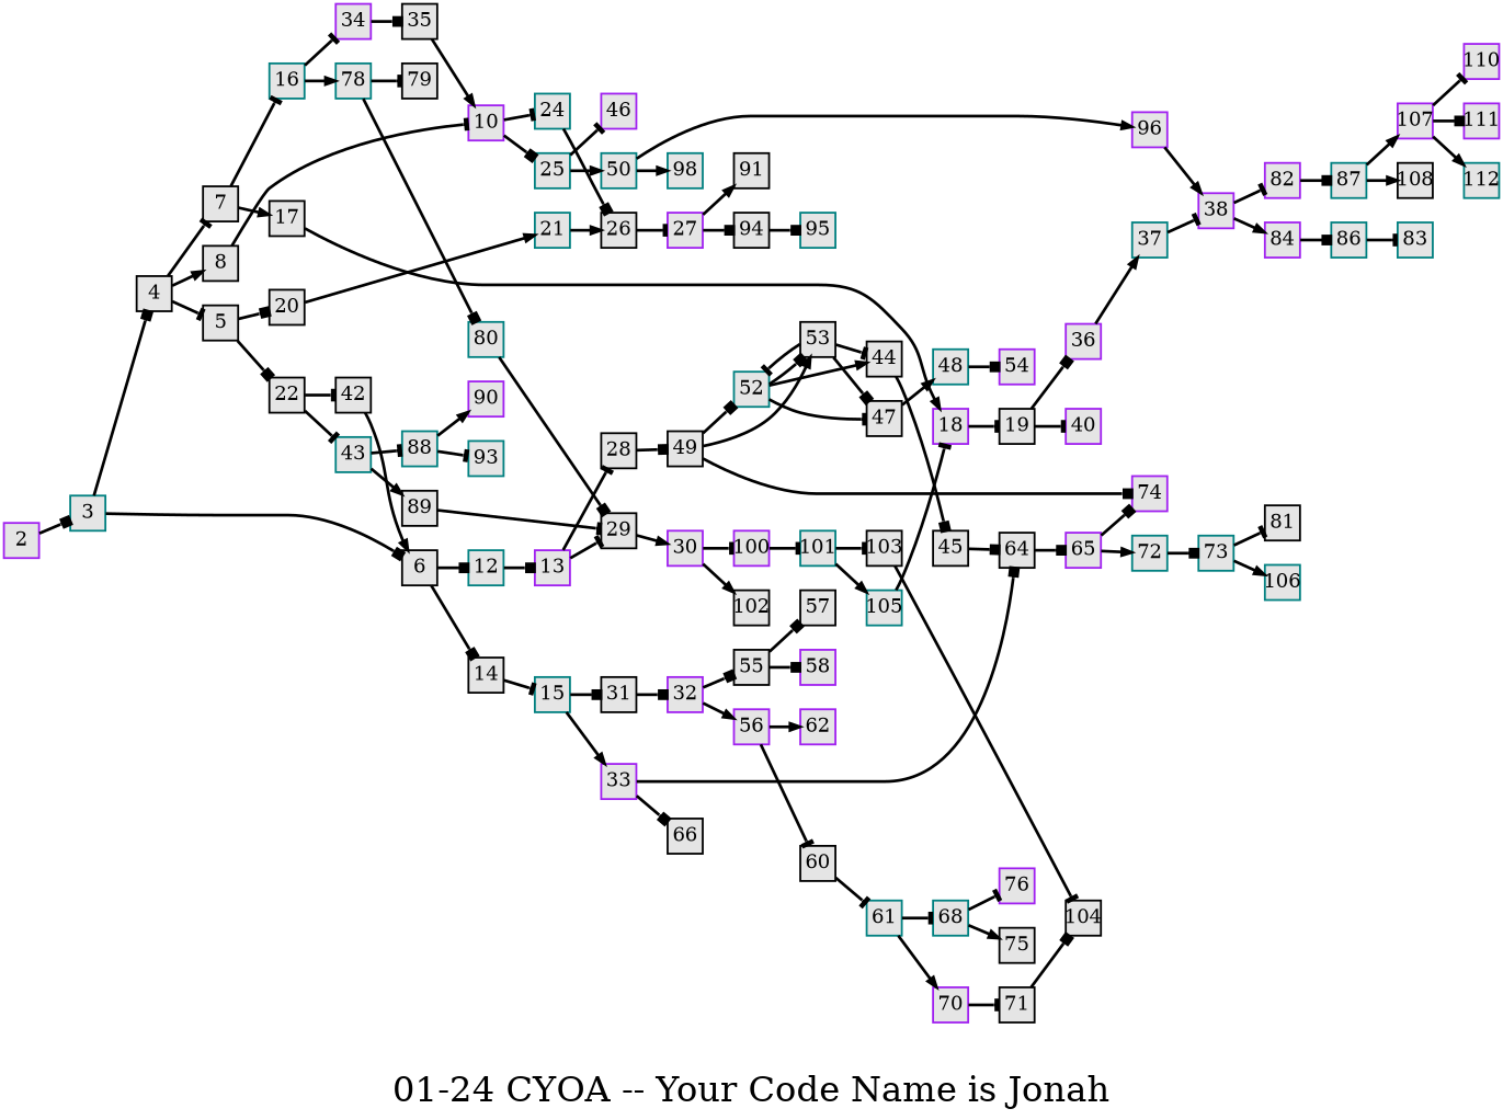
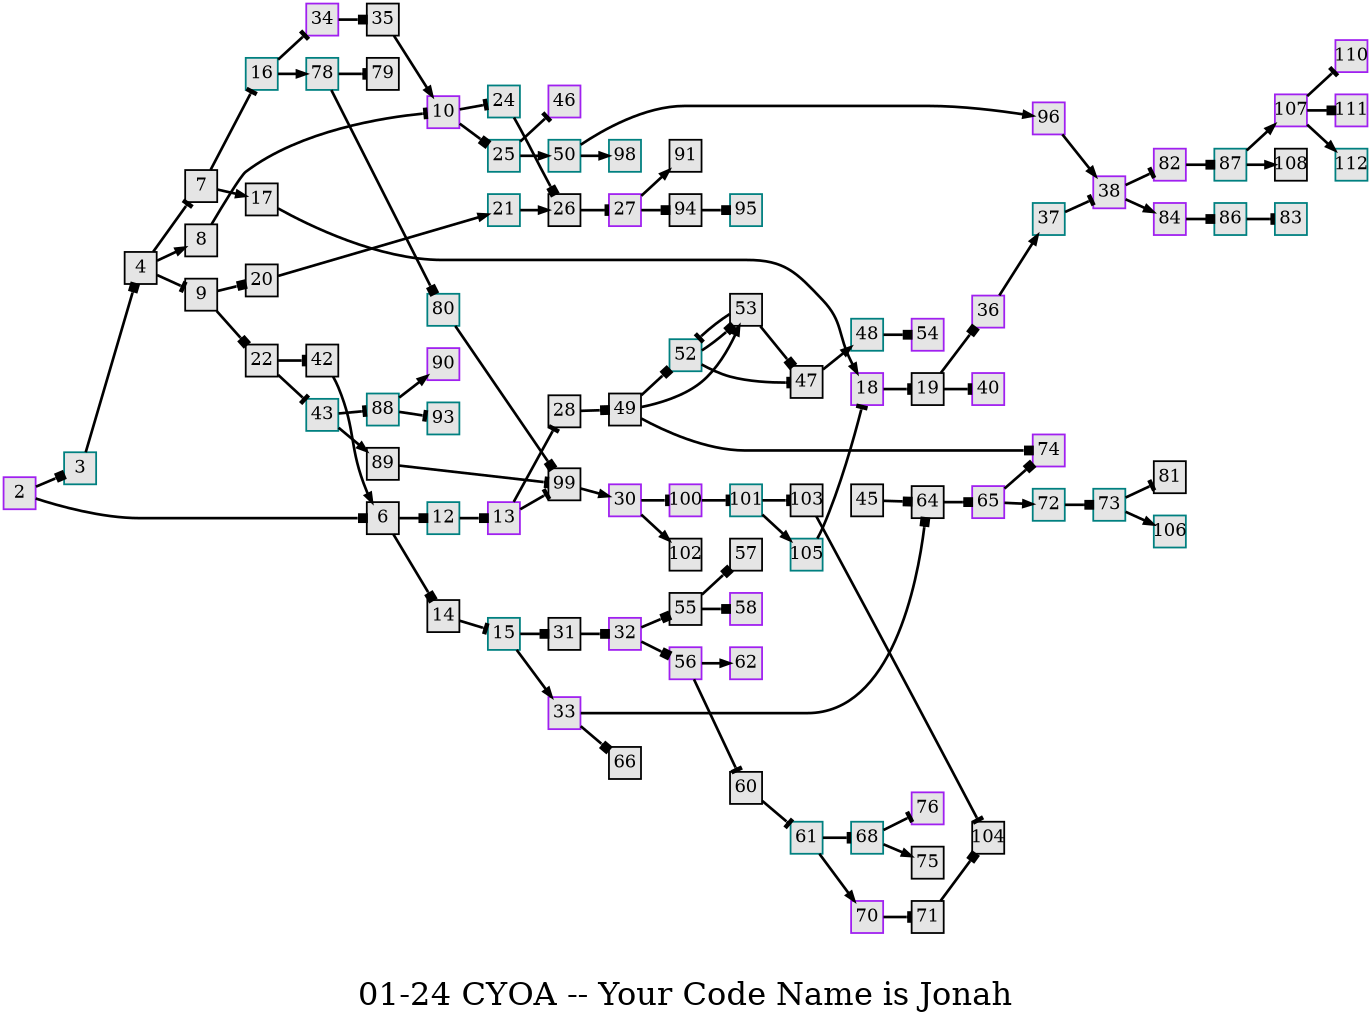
  digraph {
    fontsize=36
    label="01-24 CYOA -- Your Code Name is Jonah"
    nodesep=0.35
    ordering=out
    rankdir=LR
    ranksep=0.45
    node [color=black fillcolor=grey90 fixedsize=true fontsize=20 labelfloat=true margin="0,0" penwidth=2 regular=true shape=rect style=filled]
    edge [arrowhead=box fontsize=12 labelfloat=true penwidth=3]
    2 [color=purple]
    3 [color=teal]
    4
    6
    7
    8
-   9 [label=5]
+   9
    12 [color=teal]
    14
    16 [color=teal]
    17
    10 [color=purple]
    20
    22
    13 [color=purple]
    15 [color=teal]
    34 [color=purple]
    78 [color=teal]
    18 [color=purple]
    24 [color=teal]
    25 [color=teal]
    21 [color=teal]
    42
    43 [color=teal]
    28
-   29
+   29 [label=99]
    31
    33 [color=purple]
    35
    79
    80 [color=teal]
    19
    26
    46 [color=purple]
    50 [color=teal]
    88 [color=teal]
    89
    27 [color=purple]
    96 [color=purple]
    98 [color=teal]
    49
    30 [color=purple]
    52 [color=teal]
    53
    74 [color=purple]
    100 [color=purple]
    102
    32 [color=purple]
    64
    66
    55
    56 [color=purple]
    65 [color=purple]
    36 [color=purple]
    40 [color=purple]
    37 [color=teal]
    38 [color=purple]
    91
    94
    90 [color=purple]
    93 [color=teal]
    95 [color=teal]
-   44
    47
    101 [color=teal]
    103
    105 [color=teal]
    57
    58 [color=purple]
    60
    62 [color=purple]
    61 [color=teal]
    72 [color=teal]
    82 [color=purple]
    84 [color=purple]
    87 [color=teal]
    86 [color=teal]
    83 [color=teal]
    45
    48 [color=teal]
    54 [color=purple]
    68 [color=teal]
    70 [color=purple]
    76 [color=purple]
    75
    71
    104
    73 [color=teal]
    81
    106 [color=teal]
    107 [color=purple]
    108
    110 [color=purple]
    111 [color=purple]
    112 [color=teal]
    2 -> 3
    3 -> 4
-   3 -> 6
+   2 -> 6
    4 -> 7 [arrowhead=tee]
    4 -> 8 [arrowhead=normal]
    4 -> 9 [arrowhead=tee]
    6 -> 12
    6 -> 14
    7 -> 16 [arrowhead=tee]
    7 -> 17 [arrowhead=normal]
    8 -> 10 [arrowhead=tee]
    9 -> 20
    9 -> 22
    12 -> 13
    14 -> 15 [arrowhead=tee]
    16 -> 34 [arrowhead=tee]
    16 -> 78 [arrowhead=normal]
    17 -> 18 [arrowhead=normal]
    10 -> 24 [arrowhead=tee]
    10 -> 25
    20 -> 21 [arrowhead=normal]
    22 -> 42 [arrowhead=tee]
    22 -> 43 [arrowhead=tee]
    13 -> 28 [arrowhead=tee]
    13 -> 29 [arrowhead=tee]
    15 -> 31
    15 -> 33 [arrowhead=normal]
    34 -> 35
    78 -> 79 [arrowhead=tee]
    78 -> 80
    18 -> 19 [arrowhead=tee]
    24 -> 26
    25 -> 46 [arrowhead=tee]
    25 -> 50 [arrowhead=normal]
    21 -> 26 [arrowhead=normal]
    42 -> 6 [arrowhead=normal]
    43 -> 88 [arrowhead=tee]
    43 -> 89 [arrowhead=normal]
    28 -> 49
    29 -> 30 [arrowhead=normal]
    31 -> 32
    33 -> 64
    33 -> 66
    35 -> 10 [arrowhead=normal]
    80 -> 29
    19 -> 36
    19 -> 40 [arrowhead=tee]
    26 -> 27 [arrowhead=tee]
    50 -> 96 [arrowhead=normal]
    50 -> 98 [arrowhead=normal]
    88 -> 90 [arrowhead=normal]
    88 -> 93 [arrowhead=tee]
    89 -> 29 [arrowhead=tee]
    27 -> 91 [arrowhead=normal]
    27 -> 94
    96 -> 38 [arrowhead=normal]
    49 -> 52
    49 -> 53 [arrowhead=normal]
    49 -> 74
    30 -> 100 [arrowhead=tee]
    30 -> 102 [arrowhead=normal]
    52 -> 53
-   52 -> 44 [arrowhead=normal]
    52 -> 47 [arrowhead=tee]
    53 -> 52 [arrowhead=tee]
-   53 -> 44 [arrowhead=tee]
    53 -> 47
    100 -> 101 [arrowhead=tee]
    32 -> 55
-   32 -> 56 [arrowhead=normal]
+   32 -> 56
    64 -> 65
    55 -> 57
    55 -> 58
    56 -> 60 [arrowhead=tee]
    56 -> 62 [arrowhead=normal]
    65 -> 74
    65 -> 72 [arrowhead=normal]
    36 -> 37 [arrowhead=normal]
    37 -> 38 [arrowhead=tee]
    38 -> 82 [arrowhead=tee]
    38 -> 84 [arrowhead=normal]
    94 -> 95
-   44 -> 45
    47 -> 48 [arrowhead=normal]
    101 -> 103 [arrowhead=tee]
    101 -> 105 [arrowhead=normal]
    103 -> 104 [arrowhead=tee]
    105 -> 18 [arrowhead=tee]
    60 -> 61 [arrowhead=tee]
    61 -> 68 [arrowhead=tee]
    61 -> 70 [arrowhead=normal]
    72 -> 73
    82 -> 87
    84 -> 86
    87 -> 107 [arrowhead=normal]
    87 -> 108 [arrowhead=normal]
    86 -> 83 [arrowhead=tee]
    45 -> 64
    48 -> 54
    68 -> 76 [arrowhead=tee]
    68 -> 75 [arrowhead=normal]
    70 -> 71 [arrowhead=tee]
    71 -> 104
    73 -> 81 [arrowhead=tee]
    73 -> 106 [arrowhead=normal]
    107 -> 110 [arrowhead=tee]
    107 -> 111
    107 -> 112 [arrowhead=normal]
  }
